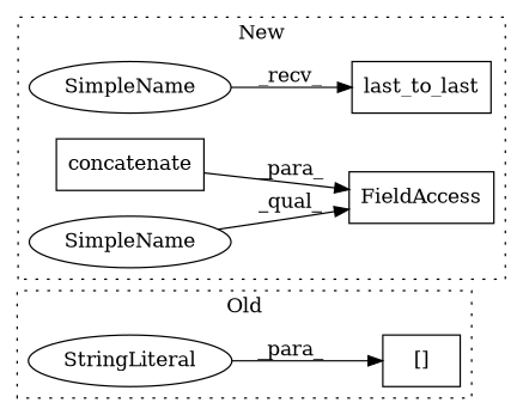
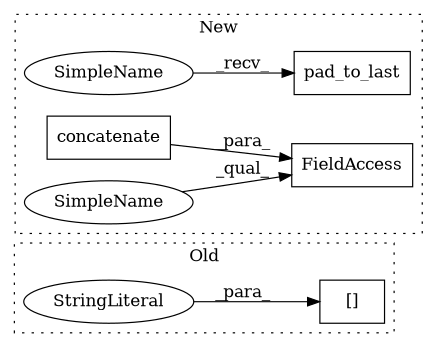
  digraph {
    rankdir=LR
    node [a=32 l="12,1" s=12930 shape=box]
    n1 [a=2 l="13,1" label="[]" s="13574,13601"]
    n2 [a=45 l=14 label=StringLiteral s=13587 shape=ellipse]
-   n3 [label=last_to_last s="12760,12798"]
+   n3 [label=pad_to_last s="12760,12798"]
    n4 [label=concatenate s="12778,12797"]
    n5 [a=22 l=15 label=FieldAccess]
    n6 [a=42 l=8 label=SimpleName s=12751 shape=ellipse]
    n7 [a=42 l=8 label=SimpleName shape=ellipse]
    subgraph cluster_1 {
      label=Old
      style=dotted
      n1
      n2
    }
    subgraph cluster_2 {
      label=New
      style=dotted
      n3
      n4
      n5
      n6
      n7
    }
    n2 -> n1 [label=_para_]
    n4 -> n5 [label=_para_]
    n6 -> n3 [label=_recv_]
    n7 -> n5 [label=_qual_]
  }
